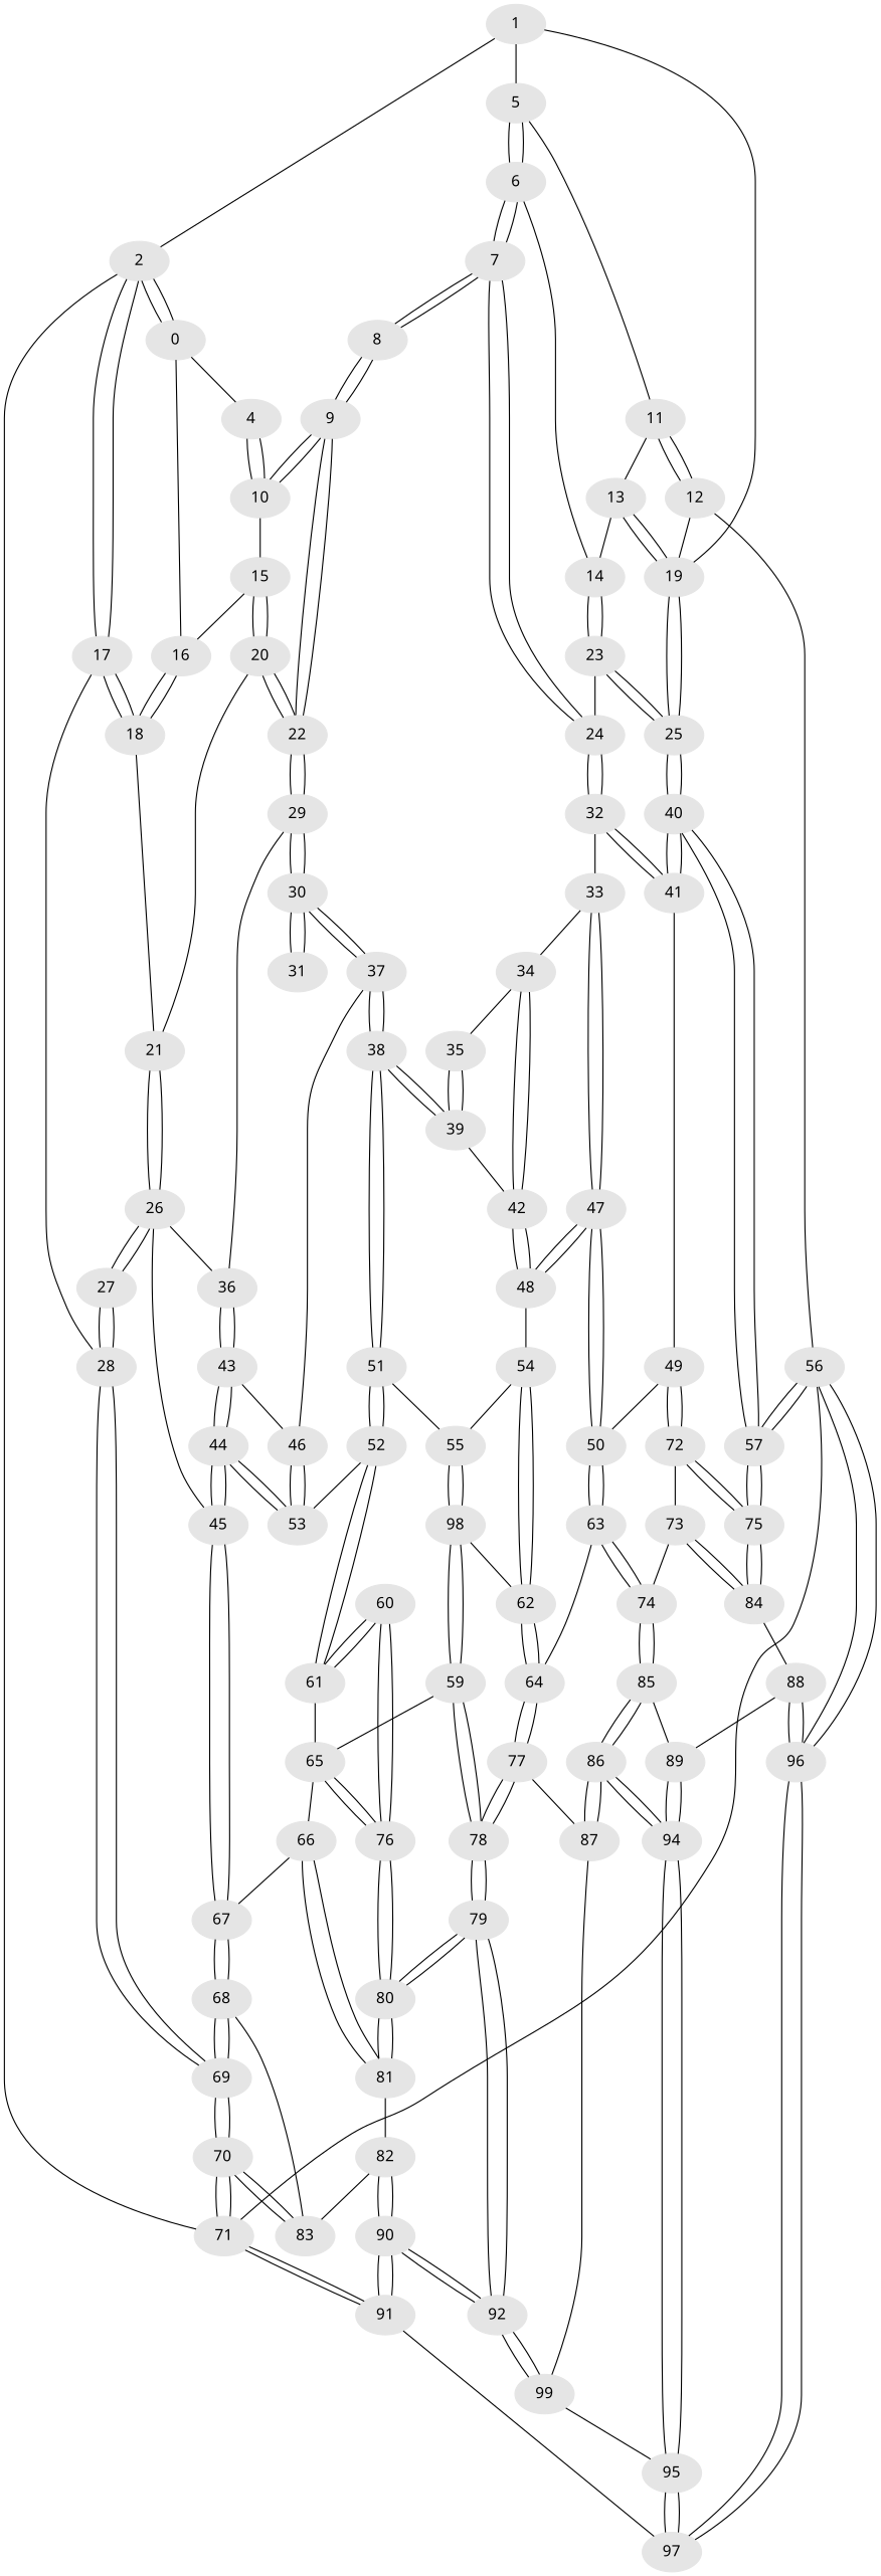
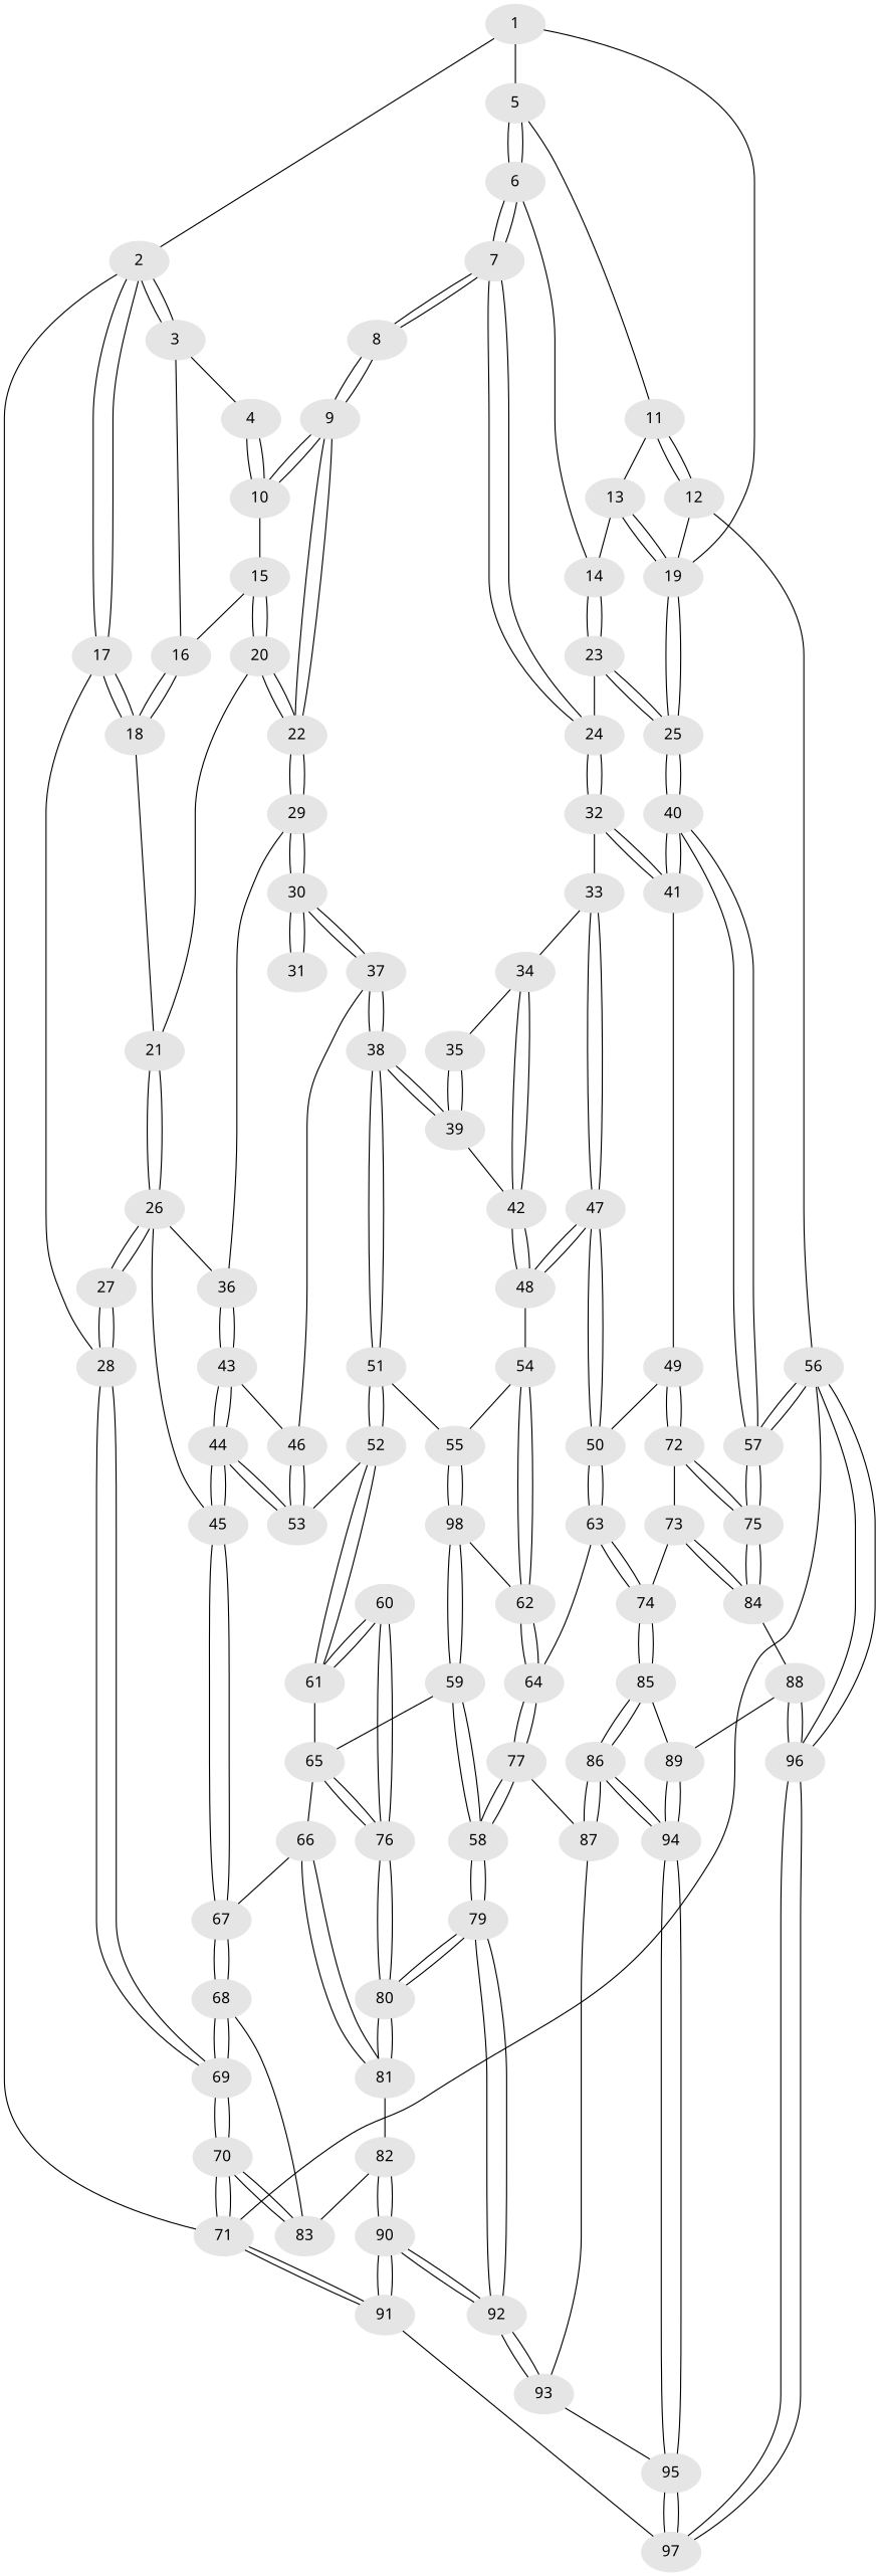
  graph {
    fontname="Noto Sans"
    node [color=gray90 fontname="Noto Sans" style=filled]
    edge [fontname="Noto Sans"]
    1
    2
    5
    19
-   3 [label=0]
+   3
    17
    71
    6
    11
    12
    56
    4
    16
    18
    28
    91
    10
    15
    7
    14
    13
    8
    24
    23
    9
    32
    22
    29
    20
    25
    57
    96
    21
    69
    26
    40
    27
    36
    45
    30
    33
    41
    43
    67
    70
    31
    37
    38
    46
    35
    39
    34
    47
    49
    42
    48
    50
    44
    51
    53
    52
    55
    75
    72
    54
    68
    63
    62
    73
    64
    74
    61
    n73 [label=98]
    65
    59
    97
    84
-   78
+   78 [label=58]
    60
    76
    79
    80
    66
    77
    85
    87
    81
    82
    83
    88
    86
    89
-   93 [label=99]
+   93
    92
    90
    94
    95
    1 -- 2
    1 -- 5
    1 -- 19
    2 -- 3
    2 -- 3
    2 -- 17
    2 -- 17
    2 -- 71
    5 -- 6
    5 -- 6
    5 -- 11
    19 -- 25
    19 -- 25
    3 -- 4
    3 -- 16
    17 -- 18
    17 -- 18
    17 -- 28
    71 -- 91
    71 -- 91
    6 -- 7
    6 -- 7
    6 -- 14
    11 -- 12
    11 -- 12
    11 -- 13
    12 -- 19
    12 -- 56
    56 -- 71
    56 -- 57
    56 -- 57
    56 -- 96
    56 -- 96
    4 -- 10
    4 -- 10
    16 -- 18
    16 -- 18
    18 -- 21
    28 -- 69
    28 -- 69
    91 -- 97
    10 -- 15
    15 -- 16
    15 -- 20
    15 -- 20
    7 -- 8
    7 -- 8
    7 -- 24
    7 -- 24
    14 -- 23
    14 -- 23
    13 -- 19
    13 -- 19
    13 -- 14
    8 -- 9
    8 -- 9
    24 -- 32
    24 -- 32
    23 -- 24
    23 -- 25
    23 -- 25
    9 -- 10
    9 -- 10
    9 -- 22
    9 -- 22
    32 -- 33
    32 -- 41
    32 -- 41
    22 -- 29
    22 -- 29
    29 -- 36
    29 -- 30
    29 -- 30
    20 -- 22
    20 -- 22
    20 -- 21
    25 -- 40
    25 -- 40
    57 -- 75
    57 -- 75
    96 -- 97
    96 -- 97
    21 -- 26
    21 -- 26
    69 -- 70
    69 -- 70
    26 -- 27
    26 -- 27
    26 -- 36
    26 -- 45
    40 -- 57
    40 -- 57
    40 -- 41
    40 -- 41
    27 -- 28
    27 -- 28
    36 -- 43
    36 -- 43
    45 -- 67
    45 -- 67
    30 -- 31
    30 -- 31
    30 -- 37
    30 -- 37
    33 -- 34
    33 -- 47
    33 -- 47
    41 -- 49
    43 -- 46
    43 -- 44
    43 -- 44
    67 -- 68
    67 -- 68
    70 -- 71
    70 -- 71
    70 -- 83
    70 -- 83
    37 -- 38
    37 -- 38
    37 -- 46
    38 -- 39
    38 -- 39
    38 -- 51
    38 -- 51
    46 -- 53
    46 -- 53
    35 -- 39
    35 -- 39
    39 -- 42
    34 -- 35
    34 -- 42
    34 -- 42
    47 -- 48
    47 -- 48
    47 -- 50
    47 -- 50
    49 -- 50
    49 -- 72
    49 -- 72
    42 -- 48
    42 -- 48
    48 -- 54
    50 -- 63
    50 -- 63
    44 -- 45
    44 -- 45
    44 -- 53
    44 -- 53
    51 -- 52
    51 -- 52
    51 -- 55
    52 -- 53
    52 -- 61
    52 -- 61
    55 -- n73
    55 -- n73
    75 -- 84
    75 -- 84
    72 -- 75
    72 -- 75
    72 -- 73
    54 -- 55
    54 -- 62
    54 -- 62
    68 -- 69
    68 -- 69
    68 -- 83
    63 -- 64
    63 -- 74
    63 -- 74
    62 -- 64
    62 -- 64
    73 -- 74
    73 -- 84
    73 -- 84
    64 -- 77
    64 -- 77
    74 -- 85
    74 -- 85
    61 -- 65
    n73 -- 62
    n73 -- 59
    n73 -- 59
    65 -- 76
    65 -- 76
    65 -- 66
    59 -- 65
    59 -- 78
    59 -- 78
    84 -- 88
    78 -- 79
    78 -- 79
    60 -- 61
    60 -- 61
    60 -- 76
    60 -- 76
    76 -- 80
    76 -- 80
    79 -- 80
    79 -- 80
    79 -- 92
    79 -- 92
    80 -- 81
    80 -- 81
    66 -- 67
    66 -- 81
    66 -- 81
    77 -- 78
    77 -- 78
    77 -- 87
    85 -- 86
    85 -- 86
    85 -- 89
    87 -- 93
    81 -- 82
    82 -- 83
    82 -- 90
    82 -- 90
    88 -- 96
    88 -- 96
    88 -- 89
    86 -- 87
    86 -- 87
    86 -- 94
    86 -- 94
    89 -- 94
    89 -- 94
    93 -- 95
    92 -- 93
    92 -- 93
    90 -- 91
    90 -- 91
    90 -- 92
    90 -- 92
    94 -- 95
    94 -- 95
    95 -- 97
    95 -- 97
  }
